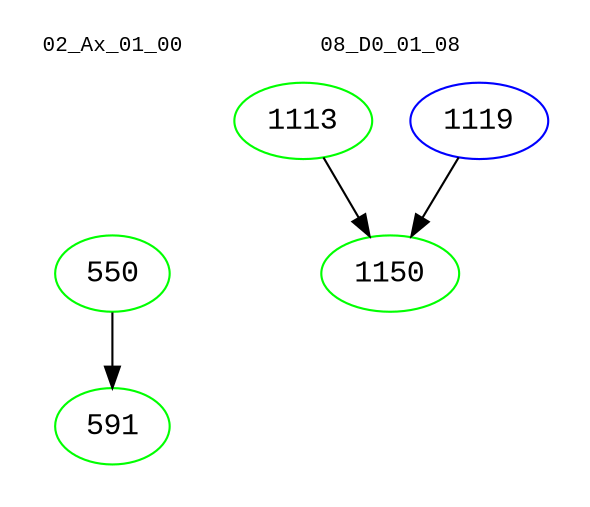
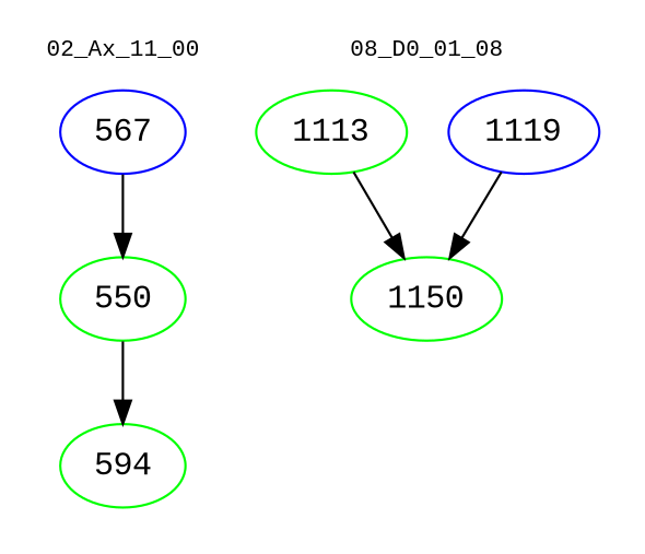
  digraph {
    fontname="Liberation Mono"
    node [color=green fontname="Liberation Mono"]
    edge [color=black fontname="Liberation Mono"]
+   n1 [color=blue label=567]
    n2 [label=550]
-   n3 [label=591]
+   n3 [label=594]
    n4 [color=blue label=1119]
    n5 [label=1113]
    n6 [label=1150]
    subgraph cluster_1 {
      color=white
      fontsize=10
-     label="02_Ax_01_00"
+     label="02_Ax_11_00"
+     n1
      n2
      n3
    }
    subgraph cluster_2 {
      color=white
      fontsize=10
      label="08_D0_01_08"
      n4
      n5
      n6
    }
+   n1 -> n2
    n2 -> n3
    n4 -> n6
    n5 -> n6
  }
